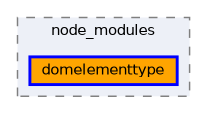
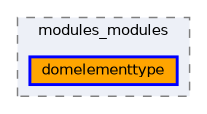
  digraph {
    compound=true
    n1 [color=blue fillcolor=orange fontname=Helvetica fontsize=10 height=0.2 label=domelementtype shape=box style="filled,bold" width=0.4]
    subgraph cluster_1 {
      bgcolor="#edf0f7"
      fontname=Helvetica
      fontsize=10
-     label=node_modules
+     label=modules_modules
      pencolor=grey50
      style="filled,dashed"
      n1
    }
  }
